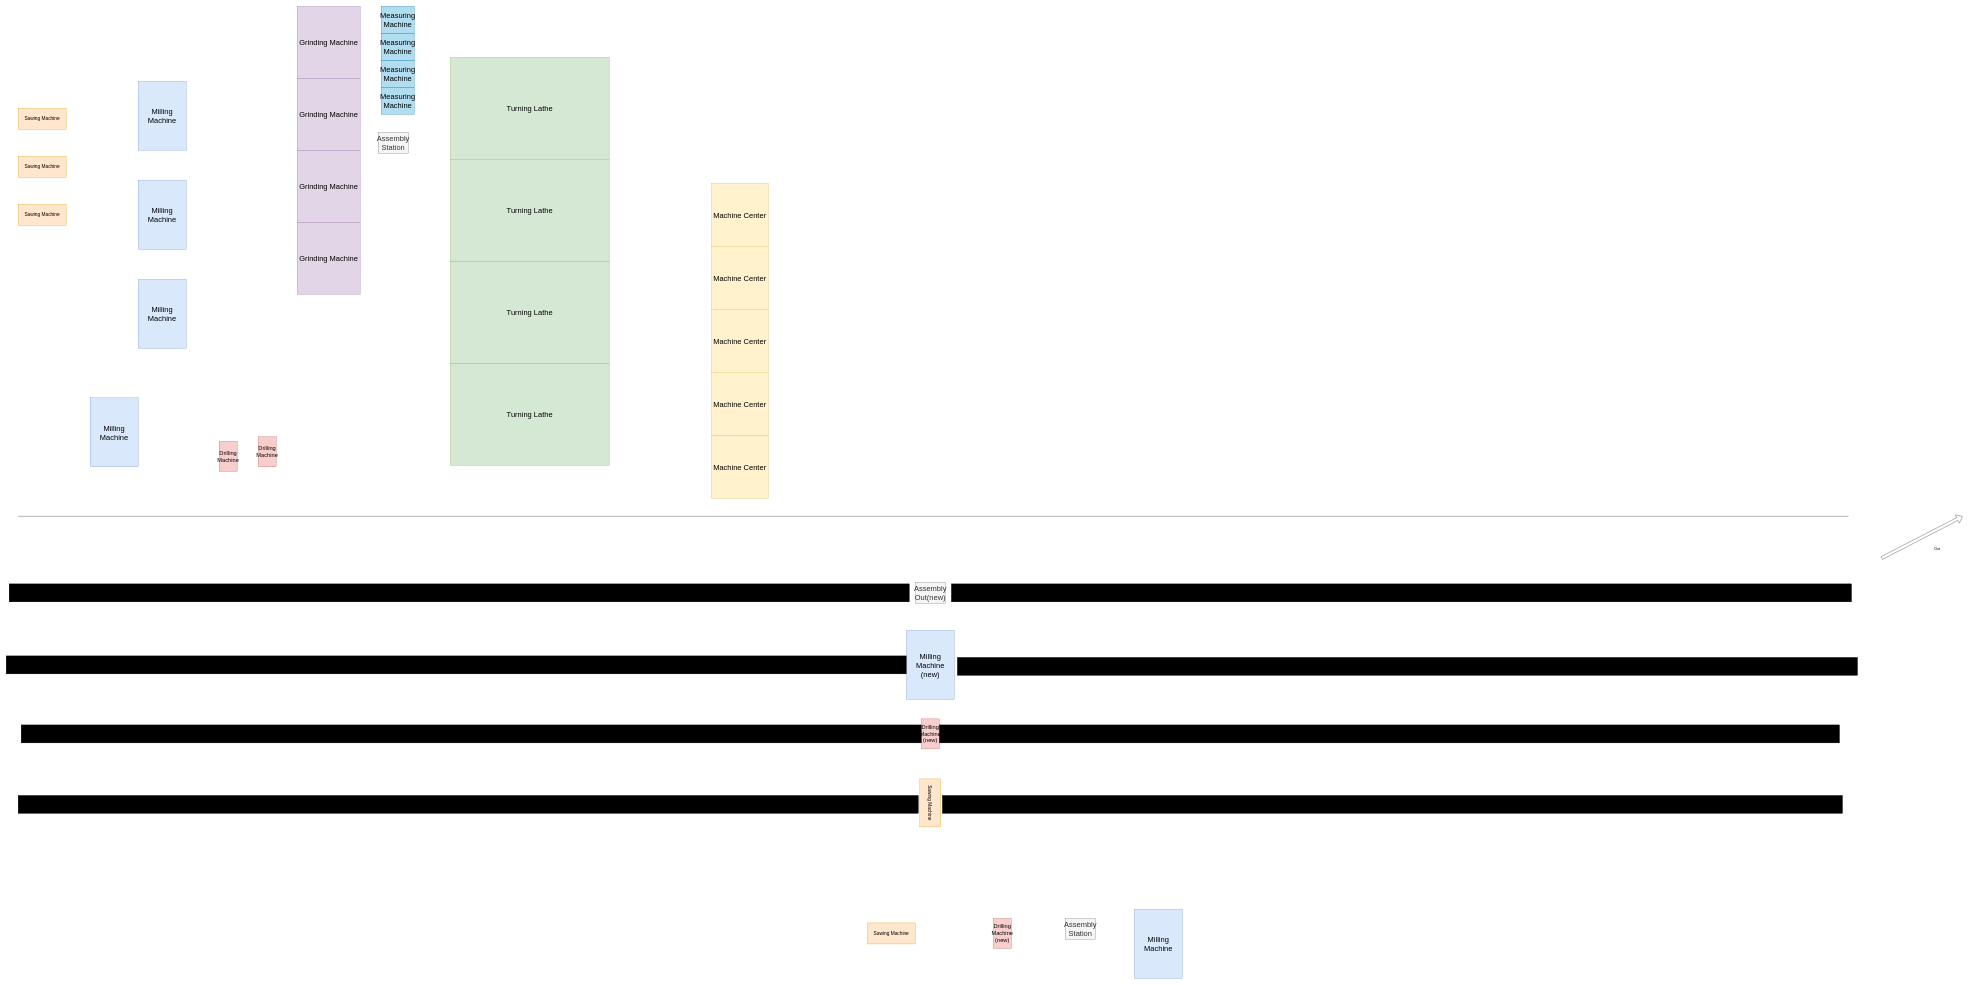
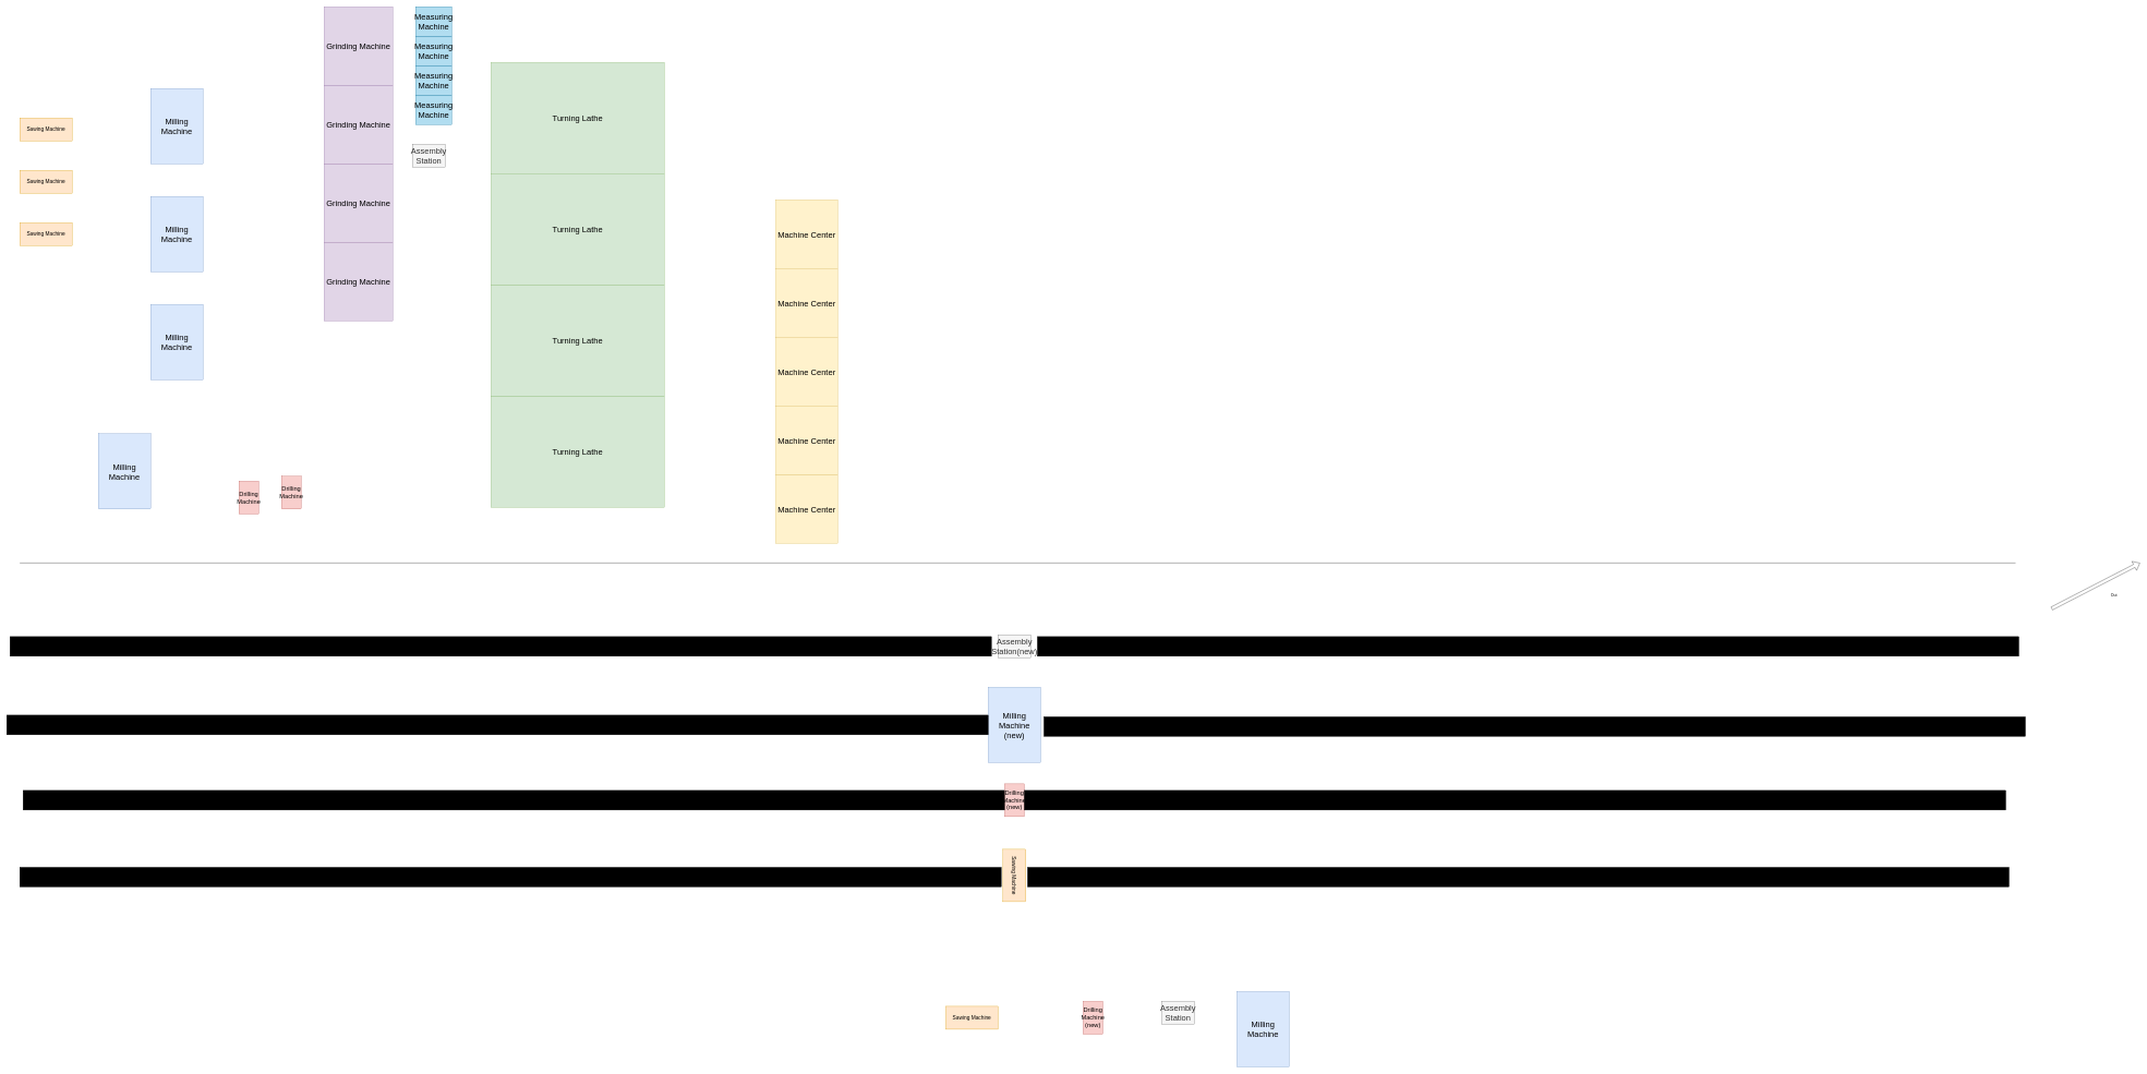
  <mxCell id="0" />
  <mxCell id="1" parent="0" />
  <mxCell id="2" value="Sawing Machine" style="rounded=0;whiteSpace=wrap;html=1;fillColor=#ffe6cc;strokeColor=#d79b00;fontSize=16;" parent="1" vertex="1"><mxGeometry x="2890" y="3075" width="160" height="70" as="geometry" /></mxCell>
  <mxCell id="3" value="Sawing Machine" style="rounded=0;whiteSpace=wrap;html=1;fillColor=#ffe6cc;strokeColor=#d79b00;fontSize=16;rotation=90;" parent="1" vertex="1"><mxGeometry x="3020" y="2640" width="160" height="70" as="geometry" /></mxCell>
  <mxCell id="4" value="Sawing Machine" style="rounded=0;whiteSpace=wrap;html=1;fillColor=#ffe6cc;strokeColor=#d79b00;fontSize=16;" parent="1" vertex="1"><mxGeometry x="60" y="680" width="160" height="70" as="geometry" /></mxCell>
  <mxCell id="5" value="Sawing Machine" style="rounded=0;whiteSpace=wrap;html=1;fillColor=#ffe6cc;strokeColor=#d79b00;fontSize=16;" parent="1" vertex="1"><mxGeometry x="60" y="520" width="160" height="70" as="geometry" /></mxCell>
  <mxCell id="6" value="Sawing Machine" style="rounded=0;whiteSpace=wrap;html=1;fillColor=#ffe6cc;strokeColor=#d79b00;fontSize=16;" parent="1" vertex="1"><mxGeometry x="60" y="360" width="160" height="70" as="geometry" /></mxCell>
  <mxCell id="7" value="Turning Lathe" style="rounded=0;whiteSpace=wrap;html=1;fillColor=#d5e8d4;strokeColor=#82b366;fontSize=25;" parent="1" vertex="1"><mxGeometry x="1500" y="190" width="530" height="340" as="geometry" /></mxCell>
  <mxCell id="8" value="Turning Lathe" style="rounded=0;whiteSpace=wrap;html=1;fillColor=#d5e8d4;strokeColor=#82b366;fontSize=25;" parent="1" vertex="1"><mxGeometry x="1500" y="1210" width="530" height="340" as="geometry" /></mxCell>
  <mxCell id="9" value="Turning Lathe" style="rounded=0;whiteSpace=wrap;html=1;fillColor=#d5e8d4;strokeColor=#82b366;fontSize=25;" parent="1" vertex="1"><mxGeometry x="1500" y="870" width="530" height="340" as="geometry" /></mxCell>
  <mxCell id="10" value="Turning Lathe" style="rounded=0;whiteSpace=wrap;html=1;fillColor=#d5e8d4;strokeColor=#82b366;fontSize=25;" parent="1" vertex="1"><mxGeometry x="1500" y="530" width="530" height="340" as="geometry" /></mxCell>
  <mxCell id="11" value="&lt;font style=&quot;font-size: 25px&quot;&gt;Milling Machine&lt;/font&gt;" style="rounded=0;whiteSpace=wrap;html=1;fontSize=16;fillColor=#dae8fc;strokeColor=#6c8ebf;" parent="1" vertex="1"><mxGeometry x="460" y="270" width="160" height="230" as="geometry" /></mxCell>
  <mxCell id="12" value="Machine Center" style="rounded=0;whiteSpace=wrap;html=1;fontSize=25;fillColor=#fff2cc;strokeColor=#d6b656;" parent="1" vertex="1"><mxGeometry x="2370" y="610" width="190" height="210" as="geometry" /></mxCell>
  <mxCell id="13" value="Machine Center" style="rounded=0;whiteSpace=wrap;html=1;fontSize=25;fillColor=#fff2cc;strokeColor=#d6b656;" parent="1" vertex="1"><mxGeometry x="2370" y="820" width="190" height="210" as="geometry" /></mxCell>
  <mxCell id="14" value="Machine Center" style="rounded=0;whiteSpace=wrap;html=1;fontSize=25;fillColor=#fff2cc;strokeColor=#d6b656;" parent="1" vertex="1"><mxGeometry x="2370" y="1450" width="190" height="210" as="geometry" /></mxCell>
  <mxCell id="15" value="Machine Center" style="rounded=0;whiteSpace=wrap;html=1;fontSize=25;fillColor=#fff2cc;strokeColor=#d6b656;" parent="1" vertex="1"><mxGeometry x="2370" y="1030" width="190" height="210" as="geometry" /></mxCell>
  <mxCell id="16" value="Machine Center" style="rounded=0;whiteSpace=wrap;html=1;fontSize=25;fillColor=#fff2cc;strokeColor=#d6b656;" parent="1" vertex="1"><mxGeometry x="2370" y="1240" width="190" height="210" as="geometry" /></mxCell>
  <mxCell id="17" value="Drilling Machine (new)" style="rounded=0;whiteSpace=wrap;html=1;fontSize=19;fillColor=#f8cecc;strokeColor=#b85450;" parent="1" vertex="1"><mxGeometry x="3310" y="3060" width="60" height="100" as="geometry" /></mxCell>
  <mxCell id="18" value="Drilling Machine (new)" style="rounded=0;whiteSpace=wrap;html=1;fontSize=19;fillColor=#f8cecc;strokeColor=#b85450;" parent="1" vertex="1"><mxGeometry x="3070" y="2395" width="60" height="100" as="geometry" /></mxCell>
  <mxCell id="19" value="Grinding Machine" style="rounded=0;whiteSpace=wrap;html=1;fontSize=25;fillColor=#e1d5e7;strokeColor=#9673a6;" parent="1" vertex="1"><mxGeometry x="990" y="740" width="210" height="240" as="geometry" /></mxCell>
  <mxCell id="20" value="&lt;font style=&quot;font-size: 25px&quot;&gt;Milling Machine&lt;/font&gt;" style="rounded=0;whiteSpace=wrap;html=1;fontSize=16;fillColor=#dae8fc;strokeColor=#6c8ebf;" parent="1" vertex="1"><mxGeometry x="460" y="600" width="160" height="230" as="geometry" /></mxCell>
  <mxCell id="21" value="&lt;font style=&quot;font-size: 25px&quot;&gt;Milling Machine&lt;/font&gt;" style="rounded=0;whiteSpace=wrap;html=1;fontSize=16;fillColor=#dae8fc;strokeColor=#6c8ebf;" parent="1" vertex="1"><mxGeometry x="3780" y="3030" width="160" height="230" as="geometry" /></mxCell>
  <mxCell id="22" value="&lt;font style=&quot;font-size: 25px&quot;&gt;Milling Machine&lt;/font&gt;" style="rounded=0;whiteSpace=wrap;html=1;fontSize=16;fillColor=#dae8fc;strokeColor=#6c8ebf;" parent="1" vertex="1"><mxGeometry x="300" y="1325" width="160" height="230" as="geometry" /></mxCell>
  <mxCell id="23" value="&lt;font style=&quot;font-size: 25px&quot;&gt;Milling Machine&lt;/font&gt;" style="rounded=0;whiteSpace=wrap;html=1;fontSize=16;fillColor=#dae8fc;strokeColor=#6c8ebf;" parent="1" vertex="1"><mxGeometry x="460" y="930" width="160" height="230" as="geometry" /></mxCell>
  <mxCell id="24" value="Grinding Machine" style="rounded=0;whiteSpace=wrap;html=1;fontSize=25;fillColor=#e1d5e7;strokeColor=#9673a6;" parent="1" vertex="1"><mxGeometry x="990" y="500" width="210" height="240" as="geometry" /></mxCell>
  <mxCell id="25" value="Grinding Machine" style="rounded=0;whiteSpace=wrap;html=1;fontSize=25;fillColor=#e1d5e7;strokeColor=#9673a6;" parent="1" vertex="1"><mxGeometry x="990" y="260" width="210" height="240" as="geometry" /></mxCell>
  <mxCell id="26" value="Grinding Machine" style="rounded=0;whiteSpace=wrap;html=1;fontSize=25;fillColor=#e1d5e7;strokeColor=#9673a6;" parent="1" vertex="1"><mxGeometry x="990" y="20" width="210" height="240" as="geometry" /></mxCell>
  <mxCell id="27" value="Assembly Station" style="rounded=0;whiteSpace=wrap;html=1;fontSize=25;fillColor=#f5f5f5;strokeColor=#666666;fontColor=#333333;" parent="1" vertex="1"><mxGeometry x="3550" y="3060" width="100" height="70" as="geometry" /></mxCell>
  <mxCell id="28" value="Measuring Machine" style="rounded=0;whiteSpace=wrap;html=1;fontSize=25;fillColor=#b1ddf0;strokeColor=#10739e;" parent="1" vertex="1"><mxGeometry x="1270" y="290" width="110" height="90" as="geometry" /></mxCell>
  <mxCell id="29" value="Measuring Machine" style="rounded=0;whiteSpace=wrap;html=1;fontSize=25;fillColor=#b1ddf0;strokeColor=#10739e;" parent="1" vertex="1"><mxGeometry x="1270" y="200" width="110" height="90" as="geometry" /></mxCell>
  <mxCell id="30" value="Measuring Machine" style="rounded=0;whiteSpace=wrap;html=1;fontSize=25;fillColor=#b1ddf0;strokeColor=#10739e;" parent="1" vertex="1"><mxGeometry x="1270" y="110" width="110" height="90" as="geometry" /></mxCell>
  <mxCell id="31" value="Measuring Machine" style="rounded=0;whiteSpace=wrap;html=1;fontSize=25;fillColor=#b1ddf0;strokeColor=#10739e;" parent="1" vertex="1"><mxGeometry x="1270" y="20" width="110" height="90" as="geometry" /></mxCell>
  <mxCell id="32" value="Assembly Station" style="rounded=0;whiteSpace=wrap;html=1;fontSize=25;fillColor=#f5f5f5;strokeColor=#666666;fontColor=#333333;" parent="1" vertex="1"><mxGeometry x="1260" y="440" width="100" height="70" as="geometry" /></mxCell>
  <mxCell id="33" value="" style="endArrow=none;html=1;rounded=0;" edge="1" parent="1"><mxGeometry width="50" height="50" relative="1" as="geometry"><mxPoint x="60" y="1720" as="sourcePoint" /><mxPoint x="6160" y="1720" as="targetPoint" /></mxGeometry></mxCell>
  <mxCell id="34" value="&lt;font style=&quot;font-size: 25px&quot;&gt;Milling Machine (new)&lt;/font&gt;" style="rounded=0;whiteSpace=wrap;html=1;fontSize=16;fillColor=#dae8fc;strokeColor=#6c8ebf;" vertex="1" parent="1"><mxGeometry x="3020" y="2100" width="160" height="230" as="geometry" /></mxCell>
- <mxCell id="35" value="Assembly Out(new)" style="rounded=0;whiteSpace=wrap;html=1;fontSize=25;fillColor=#f5f5f5;strokeColor=#666666;fontColor=#333333;" vertex="1" parent="1"><mxGeometry x="3050" y="1940" width="100" height="70" as="geometry" /></mxCell>
+ <mxCell id="35" value="Assembly Station(new)" style="rounded=0;whiteSpace=wrap;html=1;fontSize=25;fillColor=#f5f5f5;strokeColor=#666666;fontColor=#333333;" vertex="1" parent="1"><mxGeometry x="3050" y="1940" width="100" height="70" as="geometry" /></mxCell>
  <mxCell id="36" value="Drilling Machine" style="rounded=0;whiteSpace=wrap;html=1;fontSize=19;fillColor=#f8cecc;strokeColor=#b85450;" vertex="1" parent="1"><mxGeometry x="860" y="1455" width="60" height="100" as="geometry" /></mxCell>
  <mxCell id="37" value="Drilling Machine" style="rounded=0;whiteSpace=wrap;html=1;fontSize=19;fillColor=#f8cecc;strokeColor=#b85450;" vertex="1" parent="1"><mxGeometry x="730" y="1470" width="60" height="100" as="geometry" /></mxCell>
  <mxCell id="38" value="" style="rounded=0;whiteSpace=wrap;html=1;fillColor=#000000;" vertex="1" parent="1"><mxGeometry x="70" y="2415" width="3000" height="60" as="geometry" /></mxCell>
  <mxCell id="39" value="" style="rounded=0;whiteSpace=wrap;html=1;fillColor=#000000;" vertex="1" parent="1"><mxGeometry x="60" y="2650" width="3000" height="60" as="geometry" /></mxCell>
  <mxCell id="40" value="" style="rounded=0;whiteSpace=wrap;html=1;fillColor=#000000;" vertex="1" parent="1"><mxGeometry x="20" y="2185" width="3000" height="60" as="geometry" /></mxCell>
  <mxCell id="41" value="" style="rounded=0;whiteSpace=wrap;html=1;fillColor=#000000;" vertex="1" parent="1"><mxGeometry x="30" y="1945" width="3000" height="60" as="geometry" /></mxCell>
  <mxCell id="42" value="" style="rounded=0;whiteSpace=wrap;html=1;fillColor=#000000;" vertex="1" parent="1"><mxGeometry x="3130" y="2415" width="3000" height="60" as="geometry" /></mxCell>
  <mxCell id="43" value="" style="rounded=0;whiteSpace=wrap;html=1;fillColor=#000000;" vertex="1" parent="1"><mxGeometry x="3140" y="2650" width="3000" height="60" as="geometry" /></mxCell>
  <mxCell id="44" value="" style="rounded=0;whiteSpace=wrap;html=1;fillColor=#000000;" vertex="1" parent="1"><mxGeometry x="3170" y="1945" width="3000" height="60" as="geometry" /></mxCell>
  <mxCell id="45" value="" style="rounded=0;whiteSpace=wrap;html=1;fillColor=#000000;" vertex="1" parent="1"><mxGeometry x="3190" y="2190" width="3000" height="60" as="geometry" /></mxCell>
  <mxCell id="46" value="" style="shape=flexArrow;endArrow=classic;html=1;rounded=0;" edge="1" parent="1"><mxGeometry width="50" height="50" relative="1" as="geometry"><mxPoint x="6270" y="1859.23" as="sourcePoint" /><mxPoint x="6540" y="1719.999" as="targetPoint" /></mxGeometry></mxCell>
- <mxCell id="47" value="Out" style="text;html=1;align=center;verticalAlign=middle;resizable=0;points=[];autosize=1;strokeColor=none;fillColor=none;" vertex="1" parent="1"><mxGeometry x="6440" y="1820" width="30" height="20" as="geometry" /></mxCell>
+ <mxCell id="47" value="Out" style="text;html=1;align=center;verticalAlign=middle;resizable=0;points=[];autosize=1;strokeColor=none;fillColor=none;" vertex="1" parent="1"><mxGeometry x="6445" y="1810" width="30" height="20" as="geometry" /></mxCell>
